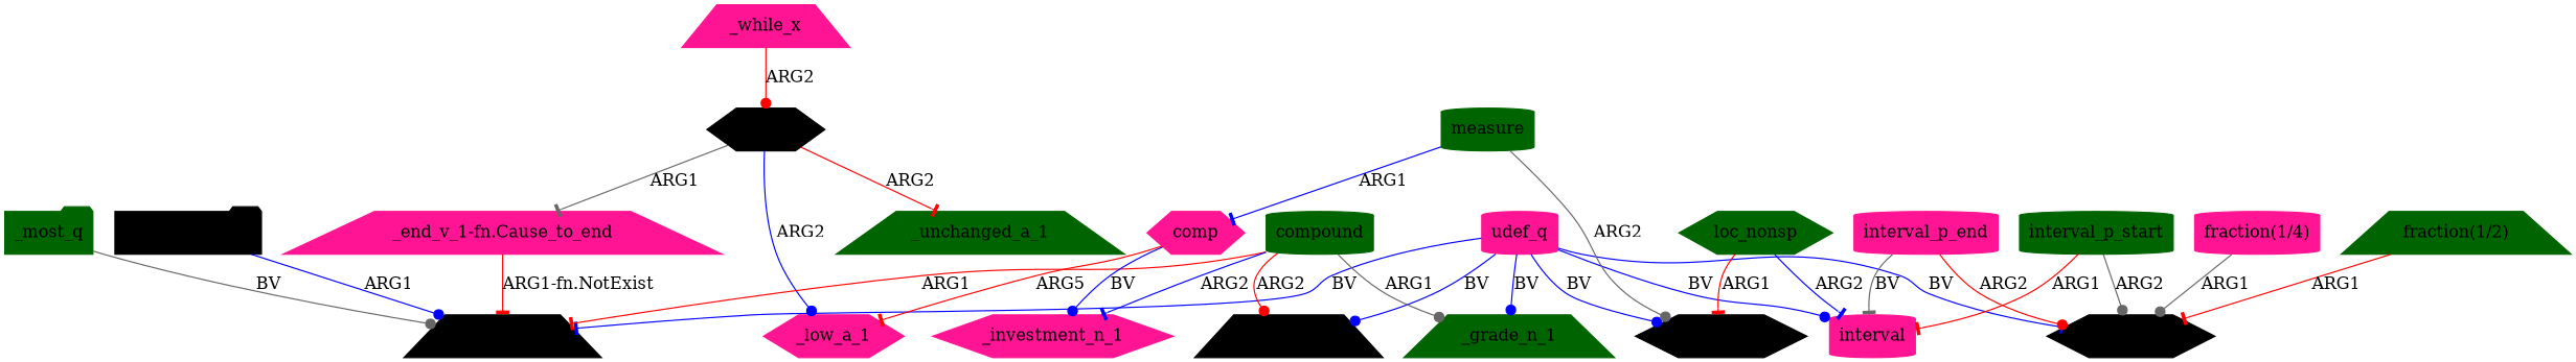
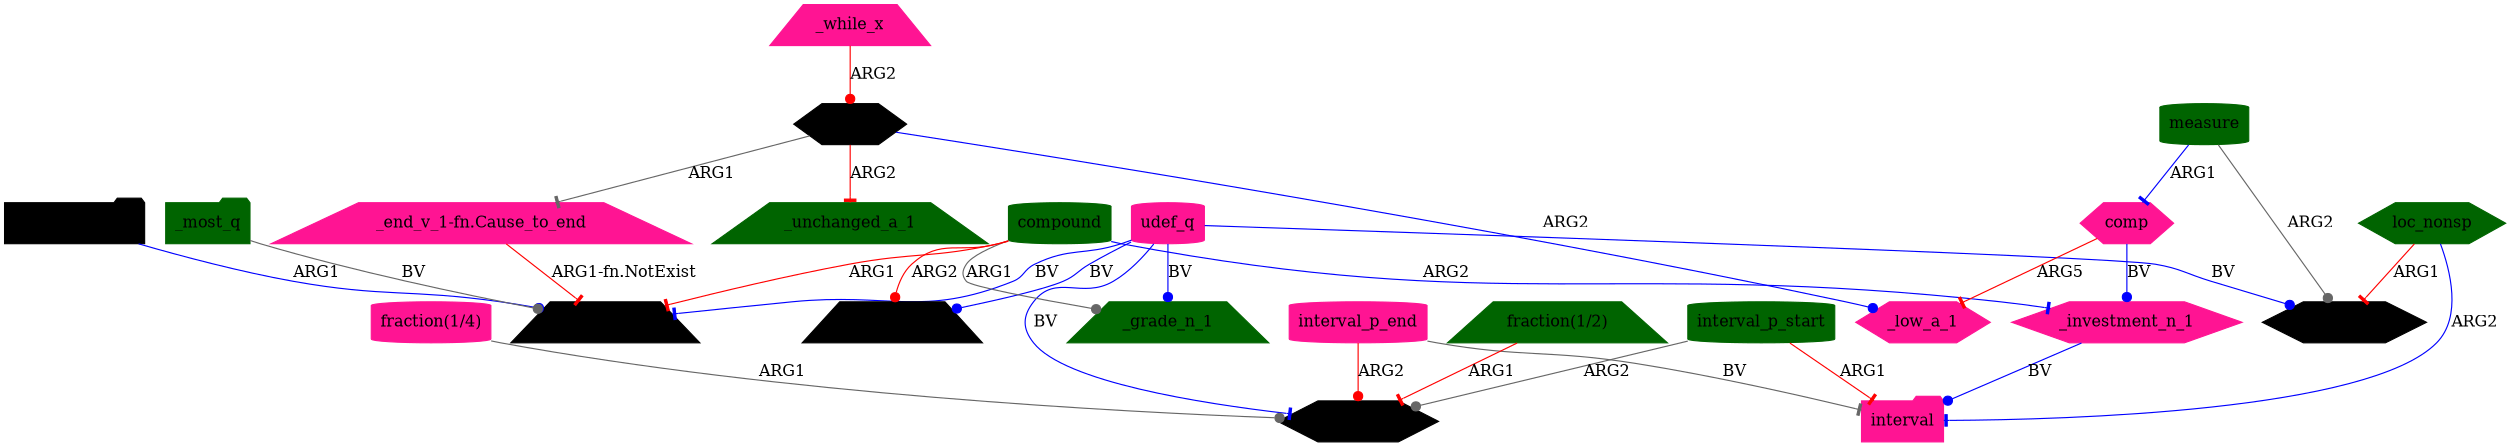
  digraph {
    node [color=deeppink shape=trapezium style=filled]
    edge [arrowhead=dot color=blue]
    udef_q [shape=cylinder]
    _grade_n_1 [color=darkgreen]
    _point_n_of [color=black shape=hexagon]
-   interval [shape=cylinder]
+   interval [shape=folder]
    elliptical_n [color=black shape=hexagon]
    _bond_n_1 [color=black]
    _junk_n_1 [color=black]
    _investment_n_1 [shape=hexagon]
    loc_nonsp [color=darkgreen shape=hexagon]
    subord [color=black shape=hexagon]
    _low_a_1 [shape=hexagon]
    "_end_v_1-fn.Cause_to_end"
    _unchanged_a_1 [color=darkgreen]
    _corporate_a_1 [color=black shape=folder]
    compound [color=darkgreen shape=cylinder]
    interval_p_end [shape=cylinder]
    _while_x
    measure [color=darkgreen shape=cylinder]
    comp [shape=hexagon]
    _most_q [color=darkgreen shape=folder]
    "fraction(1/4)" [shape=cylinder]
    interval_p_start [color=darkgreen shape=cylinder]
    "fraction(1/2)" [color=darkgreen]
    udef_q -> _grade_n_1 [label=BV]
    udef_q -> _point_n_of [label=BV]
-   udef_q -> interval [label=BV]
+   _investment_n_1 -> interval [label=BV]
    udef_q -> elliptical_n [arrowhead=tee label=BV]
    udef_q -> _bond_n_1 [arrowhead=tee label=BV]
    udef_q -> _junk_n_1 [label=BV]
    loc_nonsp -> _point_n_of [arrowhead=tee color=red label=ARG1]
    loc_nonsp -> interval [arrowhead=tee label=ARG2]
    subord -> _low_a_1 [label=ARG2]
    subord -> "_end_v_1-fn.Cause_to_end" [arrowhead=tee color=gray40 label=ARG1]
    subord -> _unchanged_a_1 [arrowhead=tee color=red label=ARG2]
    "_end_v_1-fn.Cause_to_end" -> _bond_n_1 [arrowhead=tee color=red label="ARG1-fn.NotExist"]
    _corporate_a_1 -> _bond_n_1 [label=ARG1]
    compound -> _grade_n_1 [color=gray40 label=ARG1]
    compound -> _bond_n_1 [arrowhead=tee color=red label=ARG1]
    compound -> _junk_n_1 [color=red label=ARG2]
    compound -> _investment_n_1 [arrowhead=tee label=ARG2]
    interval_p_end -> interval [arrowhead=tee color=gray40 label=BV]
    interval_p_end -> elliptical_n [color=red label=ARG2]
    _while_x -> subord [color=red label=ARG2]
    measure -> _point_n_of [color=gray40 label=ARG2]
    measure -> comp [arrowhead=tee label=ARG1]
    comp -> _investment_n_1 [label=BV]
    comp -> _low_a_1 [arrowhead=tee color=red label=ARG5]
    _most_q -> _bond_n_1 [color=gray40 label=BV]
    "fraction(1/4)" -> elliptical_n [color=gray40 label=ARG1]
    interval_p_start -> interval [arrowhead=tee color=red label=ARG1]
    interval_p_start -> elliptical_n [color=gray40 label=ARG2]
    "fraction(1/2)" -> elliptical_n [arrowhead=tee color=red label=ARG1]
  }
